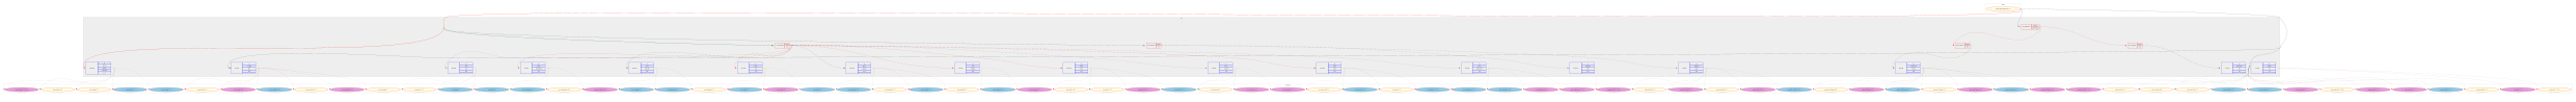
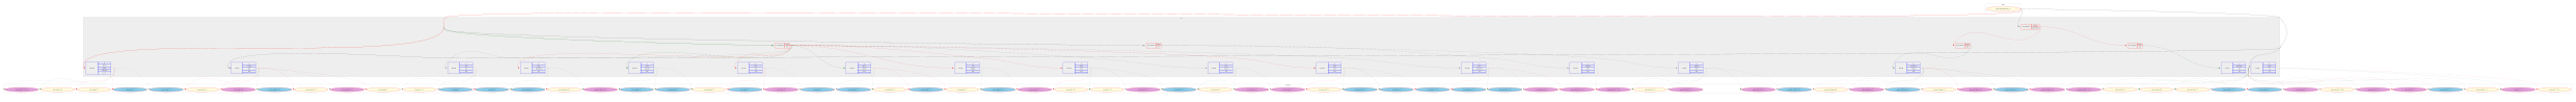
  digraph {
    compound=true
    concentrate=true
    fontname="Roboto Condensed"
    fontsize=10
    newrank=true
    rankdir=TB
    ranksep=1.5
    node [color=red fillcolor=lightyellow fontname="Roboto Condensed" fontsize=10 style=filled]
    edge [arrowhead=vee color=red fontname="Roboto Condensed" headport=w style=dotted tailport=e weight=100]
    n1 [label="games-emulation/ppsspp-1.4.2" width=4]
    n2 [color=blue label=<<TABLE BORDER="0" CELLBORDER="1" CELLSPACING="0" CELLPADDING="4" WIDTH="220"><TR><TD ROWSPAN="6" CELLPADDING="30">pack_dep</TD></TR><TR><TD WIDTH="110">no</TD></TR><TR><TD>dev-util</TD></TR><TR><TD>cmake</TD></TR><TR><TD>greaterequal</TD></TR><TR><TD>3.7.2</TD></TR></TABLE>> shape=none fillcolor="" style=""]
    n3 [color=blue label=<<TABLE BORDER="0" CELLBORDER="1" CELLSPACING="0" CELLPADDING="4" WIDTH="220"><TR><TD ROWSPAN="6" CELLPADDING="30">pack_dep</TD></TR><TR><TD WIDTH="110">no</TD></TR><TR><TD>sys-devel</TD></TR><TR><TD>make</TD></TR><TR><TD>none</TD></TR><TR><TD></TD></TR></TABLE>> shape=none fillcolor="" style=""]
    n4 [color=blue label=<<TABLE BORDER="0" CELLBORDER="1" CELLSPACING="0" CELLPADDING="4" WIDTH="220"><TR><TD ROWSPAN="6" CELLPADDING="30">pack_dep</TD></TR><TR><TD WIDTH="110">no</TD></TR><TR><TD>dev-db</TD></TR><TR><TD>sqlite</TD></TR><TR><TD>none</TD></TR><TR><TD></TD></TR></TABLE>> shape=none fillcolor="" style=""]
    n5 [color=blue label=<<TABLE BORDER="0" CELLBORDER="1" CELLSPACING="0" CELLPADDING="4" WIDTH="220"><TR><TD ROWSPAN="6" CELLPADDING="30">pack_dep</TD></TR><TR><TD WIDTH="110">no</TD></TR><TR><TD>dev-qt</TD></TR><TR><TD>assistant</TD></TR><TR><TD>none</TD></TR><TR><TD></TD></TR></TABLE>> shape=none fillcolor="" style=""]
    n6 [color=blue label=<<TABLE BORDER="0" CELLBORDER="1" CELLSPACING="0" CELLPADDING="4" WIDTH="220"><TR><TD ROWSPAN="6" CELLPADDING="30">pack_dep</TD></TR><TR><TD WIDTH="110">no</TD></TR><TR><TD>dev-qt</TD></TR><TR><TD>qtcore</TD></TR><TR><TD>none</TD></TR><TR><TD></TD></TR></TABLE>> shape=none fillcolor="" style=""]
    n7 [color=blue label=<<TABLE BORDER="0" CELLBORDER="1" CELLSPACING="0" CELLPADDING="4" WIDTH="220"><TR><TD ROWSPAN="6" CELLPADDING="30">pack_dep</TD></TR><TR><TD WIDTH="110">no</TD></TR><TR><TD>dev-qt</TD></TR><TR><TD>qtdeclarative</TD></TR><TR><TD>none</TD></TR><TR><TD></TD></TR></TABLE>> shape=none fillcolor="" style=""]
    n8 [color=blue label=<<TABLE BORDER="0" CELLBORDER="1" CELLSPACING="0" CELLPADDING="4" WIDTH="220"><TR><TD ROWSPAN="6" CELLPADDING="30">pack_dep</TD></TR><TR><TD WIDTH="110">no</TD></TR><TR><TD>dev-qt</TD></TR><TR><TD>qtgui</TD></TR><TR><TD>none</TD></TR><TR><TD></TD></TR></TABLE>> shape=none fillcolor="" style=""]
    n9 [color=blue label=<<TABLE BORDER="0" CELLBORDER="1" CELLSPACING="0" CELLPADDING="4" WIDTH="220"><TR><TD ROWSPAN="6" CELLPADDING="30">pack_dep</TD></TR><TR><TD WIDTH="110">no</TD></TR><TR><TD>dev-qt</TD></TR><TR><TD>qtmultimedia</TD></TR><TR><TD>none</TD></TR><TR><TD></TD></TR></TABLE>> shape=none fillcolor="" style=""]
    n10 [color=blue label=<<TABLE BORDER="0" CELLBORDER="1" CELLSPACING="0" CELLPADDING="4" WIDTH="220"><TR><TD ROWSPAN="6" CELLPADDING="30">pack_dep</TD></TR><TR><TD WIDTH="110">no</TD></TR><TR><TD>dev-qt</TD></TR><TR><TD>qtopengl</TD></TR><TR><TD>none</TD></TR><TR><TD></TD></TR></TABLE>> shape=none fillcolor="" style=""]
    n11 [color=blue label=<<TABLE BORDER="0" CELLBORDER="1" CELLSPACING="0" CELLPADDING="4" WIDTH="220"><TR><TD ROWSPAN="6" CELLPADDING="30">pack_dep</TD></TR><TR><TD WIDTH="110">no</TD></TR><TR><TD>dev-qt</TD></TR><TR><TD>qtsvg</TD></TR><TR><TD>none</TD></TR><TR><TD></TD></TR></TABLE>> shape=none fillcolor="" style=""]
    n12 [color=blue label=<<TABLE BORDER="0" CELLBORDER="1" CELLSPACING="0" CELLPADDING="4" WIDTH="220"><TR><TD ROWSPAN="6" CELLPADDING="30">pack_dep</TD></TR><TR><TD WIDTH="110">no</TD></TR><TR><TD>dev-qt</TD></TR><TR><TD>qtwebkit</TD></TR><TR><TD>none</TD></TR><TR><TD></TD></TR></TABLE>> shape=none fillcolor="" style=""]
    n13 [color=blue label=<<TABLE BORDER="0" CELLBORDER="1" CELLSPACING="0" CELLPADDING="4" WIDTH="220"><TR><TD ROWSPAN="6" CELLPADDING="30">pack_dep</TD></TR><TR><TD WIDTH="110">no</TD></TR><TR><TD>dev-qt</TD></TR><TR><TD>qtwidgets</TD></TR><TR><TD>none</TD></TR><TR><TD></TD></TR></TABLE>> shape=none fillcolor="" style=""]
    n14 [label=<<TABLE BORDER="0" CELLBORDER="1" CELLSPACING="0" CELLPADDING="4"><TR><TD ROWSPAN="3" CELLPADDING="10">use_conditional</TD></TR><TR><TD>positive</TD></TR><TR><TD>qt5</TD></TR></TABLE>> shape=none fillcolor="" style=""]
    n15 [color=blue label=<<TABLE BORDER="0" CELLBORDER="1" CELLSPACING="0" CELLPADDING="4" WIDTH="220"><TR><TD ROWSPAN="6" CELLPADDING="30">pack_dep</TD></TR><TR><TD WIDTH="110">no</TD></TR><TR><TD>media-libs</TD></TR><TR><TD>libsdl</TD></TR><TR><TD>none</TD></TR><TR><TD></TD></TR></TABLE>> shape=none fillcolor="" style=""]
    n16 [color=blue label=<<TABLE BORDER="0" CELLBORDER="1" CELLSPACING="0" CELLPADDING="4" WIDTH="220"><TR><TD ROWSPAN="6" CELLPADDING="30">pack_dep</TD></TR><TR><TD WIDTH="110">no</TD></TR><TR><TD>media-libs</TD></TR><TR><TD>libsdl2</TD></TR><TR><TD>none</TD></TR><TR><TD></TD></TR></TABLE>> shape=none fillcolor="" style=""]
    n17 [label=<<TABLE BORDER="0" CELLBORDER="1" CELLSPACING="0" CELLPADDING="4"><TR><TD ROWSPAN="3" CELLPADDING="10">use_conditional</TD></TR><TR><TD>positive</TD></TR><TR><TD>sdl</TD></TR></TABLE>> shape=none fillcolor="" style=""]
    n18 [color=blue label=<<TABLE BORDER="0" CELLBORDER="1" CELLSPACING="0" CELLPADDING="4" WIDTH="220"><TR><TD ROWSPAN="6" CELLPADDING="30">pack_dep</TD></TR><TR><TD WIDTH="110">no</TD></TR><TR><TD>media-video</TD></TR><TR><TD>ffmpeg</TD></TR><TR><TD>none</TD></TR><TR><TD></TD></TR></TABLE>> shape=none fillcolor="" style=""]
    n19 [label=<<TABLE BORDER="0" CELLBORDER="1" CELLSPACING="0" CELLPADDING="4"><TR><TD ROWSPAN="3" CELLPADDING="10">use_conditional</TD></TR><TR><TD>negative</TD></TR><TR><TD>libav</TD></TR></TABLE>> shape=none fillcolor="" style=""]
    n20 [color=blue label=<<TABLE BORDER="0" CELLBORDER="1" CELLSPACING="0" CELLPADDING="4" WIDTH="220"><TR><TD ROWSPAN="6" CELLPADDING="30">pack_dep</TD></TR><TR><TD WIDTH="110">no</TD></TR><TR><TD>media-video</TD></TR><TR><TD>libav</TD></TR><TR><TD>none</TD></TR><TR><TD></TD></TR></TABLE>> shape=none fillcolor="" style=""]
    n21 [label=<<TABLE BORDER="0" CELLBORDER="1" CELLSPACING="0" CELLPADDING="4"><TR><TD ROWSPAN="3" CELLPADDING="10">use_conditional</TD></TR><TR><TD>positive</TD></TR><TR><TD>libav</TD></TR></TABLE>> shape=none fillcolor="" style=""]
    n22 [label=<<TABLE BORDER="0" CELLBORDER="1" CELLSPACING="0" CELLPADDING="4"><TR><TD ROWSPAN="3" CELLPADDING="10">use_conditional</TD></TR><TR><TD>positive</TD></TR><TR><TD>system-ffmpeg</TD></TR></TABLE>> shape=none fillcolor="" style=""]
    n23 [color=blue label=<<TABLE BORDER="0" CELLBORDER="1" CELLSPACING="0" CELLPADDING="4" WIDTH="220"><TR><TD ROWSPAN="6" CELLPADDING="30">pack_dep</TD></TR><TR><TD WIDTH="110">no</TD></TR><TR><TD>sys-libs</TD></TR><TR><TD>zlib</TD></TR><TR><TD>none</TD></TR><TR><TD></TD></TR></TABLE>> shape=none fillcolor="" style=""]
    n24 [fillcolor=plum label="dev-util/cmake-3.10.0_rc4" width=4]
    n25 [fillcolor=skyblue label="dev-util/cmake-3.7.2" width=4]
    n26 [fillcolor=skyblue label="dev-util/cmake-3.8.2" width=4]
    n27 [label="dev-util/cmake-3.9.4" width=4]
    n28 [label="dev-util/cmake-3.9.5" width=4]
    n29 [fillcolor=plum label="sys-devel/make-3.80-r4" width=4]
    n30 [label="sys-devel/make-3.81-r2" width=4]
    n31 [fillcolor=skyblue label="sys-devel/make-3.82-r4" width=4]
    n32 [fillcolor=plum label="sys-devel/make-4.0-r1" width=4]
    n33 [label="sys-devel/make-4.1-r1" width=4]
    n34 [label="sys-devel/make-4.2.1" width=4]
    n35 [label="dev-db/sqlite-3.19.3" width=4]
    n36 [fillcolor=skyblue label="dev-db/sqlite-3.20.0" width=4]
    n37 [fillcolor=plum label="dev-db/sqlite-3.20.1-r1" width=4]
    n38 [label="dev-db/sqlite-3.21.0" width=4]
    n39 [label="dev-qt/assistant-4.8.7" width=4]
    n40 [fillcolor=plum label="dev-qt/assistant-5.7.1" width=4]
    n41 [fillcolor=plum label="dev-qt/assistant-5.9.2" width=4]
    n42 [fillcolor=skyblue label="dev-qt/qtcore-4.8.7-r2" width=4]
    n43 [label="dev-qt/qtcore-4.8.7-r3" width=4]
    n44 [fillcolor=skyblue label="dev-qt/qtcore-5.7.1-r3" width=4]
-   n45 [label="dev-qt/qtcore-5.9.2" width=4]
+   n45 [fillcolor=skyblue label="dev-qt/qtcore-5.9.2" width=4]
    n46 [fillcolor=skyblue label="dev-qt/qtdeclarative-4.8.7" width=4]
    n47 [fillcolor=skyblue label="dev-qt/qtdeclarative-5.7.1" width=4]
    n48 [fillcolor=plum label="dev-qt/qtdeclarative-5.7.1-r1" width=4]
    n49 [fillcolor=plum label="dev-qt/qtdeclarative-5.9.2" width=4]
    n50 [fillcolor=skyblue label="dev-qt/qtgui-4.8.7" width=4]
    n51 [label="dev-qt/qtgui-5.7.1-r1" width=4]
    n52 [fillcolor=skyblue label="dev-qt/qtgui-5.9.2" width=4]
    n53 [label="dev-qt/qtmultimedia-4.8.7" width=4]
    n54 [fillcolor=skyblue label="dev-qt/qtmultimedia-5.7.1" width=4]
    n55 [fillcolor=plum label="dev-qt/qtmultimedia-5.9.2" width=4]
    n56 [fillcolor=skyblue label="dev-qt/qtopengl-4.8.7" width=4]
    n57 [fillcolor=skyblue label="dev-qt/qtopengl-5.7.1" width=4]
    n58 [label="dev-qt/qtopengl-5.9.2" width=4]
    n59 [fillcolor=plum label="dev-qt/qtsvg-4.8.7" width=4]
    n60 [fillcolor=skyblue label="dev-qt/qtsvg-5.7.1" width=4]
    n61 [fillcolor=skyblue label="dev-qt/qtsvg-5.9.2" width=4]
    n62 [label="dev-qt/qtwebkit-4.10.4" width=4]
    n63 [fillcolor=skyblue label="dev-qt/qtwebkit-4.8.7" width=4]
    n64 [label="dev-qt/qtwebkit-5.7.1" width=4]
    n65 [fillcolor=skyblue label="dev-qt/qtwebkit-5.9.1" width=4]
    n66 [fillcolor=plum label="dev-qt/qtwidgets-5.7.1" width=4]
    n67 [fillcolor=skyblue label="dev-qt/qtwidgets-5.9.2" width=4]
    n68 [fillcolor=plum label="media-libs/libsdl-1.2.15-r9" width=4]
    n69 [fillcolor=plum label="media-libs/libsdl2-2.0.4" width=4]
    n70 [label="media-libs/libsdl2-2.0.5" width=4]
    n71 [fillcolor=skyblue label="media-libs/libsdl2-2.0.5-r1" width=4]
    n72 [fillcolor=plum label="media-libs/libsdl2-2.0.6" width=4]
-   n73 [label="media-libs/libsdl2-2.0.7" width=4]
    n74 [fillcolor=plum label="media-video/ffmpeg-3.2.6" width=4]
    n75 [fillcolor=skyblue label="media-video/ffmpeg-3.2.7" width=4]
    n76 [fillcolor=plum label="media-video/ffmpeg-3.3.3" width=4]
    n77 [label="media-video/ffmpeg-3.3.4" width=4]
    n78 [fillcolor=skyblue label="media-video/ffmpeg-3.3.5" width=4]
    n79 [fillcolor=plum label="media-video/ffmpeg-3.4" width=4]
    n80 [label="media-video/ffmpeg-9999" width=4]
    n81 [label="media-video/libav-11.3" width=4]
    n82 [fillcolor=plum label="media-video/libav-11.3-r1" width=4]
    n83 [label="media-video/libav-11.4" width=4]
    n84 [fillcolor=skyblue label="media-video/libav-11.6" width=4]
    n85 [fillcolor=plum label="media-video/libav-11.7" width=4]
    n86 [fillcolor=plum label="media-media/libav-11.8" width=4]
    n87 [label="media-video/libav-11.9999" width=4]
    n88 [fillcolor=plum label="media-video/libav-12" width=4]
    n89 [fillcolor=skyblue label="media-video/libav-12.1" width=4]
    n90 [fillcolor=skyblue label="media-video/libav-12.2" width=4]
    n91 [label="media-video/libav-9.17" width=4]
    n92 [label="media-video/libav-9999" width=4]
    n93 [fillcolor=plum label="sys-libs/zlib-1.2.11" width=4]
    n94 [label="sys-libs/zlib-1.2.11-r4" width=4]
    subgraph cluster_1 {
      color=gray
      label=<<i>ebuild</i>>
      rank=same
      n1
    }
    subgraph cluster_2 {
      color=gray
      label=<<i>dependencies</i>>
      subgraph cluster_3 {
        color=gray
        fillcolor="#eeeeee"
        label=<<i>compile</i>>
        style=filled
        subgraph sub_4 {
          color=gray
          fillcolor="#eeeeee"
          label=<<i>compile</i>>
          style=filled
          n2
        }
        subgraph sub_5 {
          color=gray
          fillcolor="#eeeeee"
          label=<<i>compile</i>>
          style=filled
          n3
        }
      }
      subgraph cluster_6 {
        color=gray
        fillcolor="#eeeeee"
        label=<<i>compile and run</i>>
        style=filled
        subgraph sub_7 {
          color=gray
          fillcolor="#eeeeee"
          label=<<i>compile and run</i>>
          style=filled
          n14
          subgraph sub_8 {
            color=gray
            fillcolor="#eeeeee"
            label=<<i>compile and run</i>>
            style=filled
            n4
          }
          subgraph sub_9 {
            color=gray
            fillcolor="#eeeeee"
            label=<<i>compile and run</i>>
            style=filled
            n5
          }
          subgraph sub_10 {
            color=gray
            fillcolor="#eeeeee"
            label=<<i>compile and run</i>>
            style=filled
            n6
          }
          subgraph sub_11 {
            color=gray
            fillcolor="#eeeeee"
            label=<<i>compile and run</i>>
            style=filled
            n7
          }
          subgraph sub_12 {
            color=gray
            fillcolor="#eeeeee"
            label=<<i>compile and run</i>>
            style=filled
            n8
          }
          subgraph sub_13 {
            color=gray
            fillcolor="#eeeeee"
            label=<<i>compile and run</i>>
            style=filled
            n9
          }
          subgraph sub_14 {
            color=gray
            fillcolor="#eeeeee"
            label=<<i>compile and run</i>>
            style=filled
            n10
          }
          subgraph sub_15 {
            color=gray
            fillcolor="#eeeeee"
            label=<<i>compile and run</i>>
            style=filled
            n11
          }
          subgraph sub_16 {
            color=gray
            fillcolor="#eeeeee"
            label=<<i>compile and run</i>>
            style=filled
            n12
          }
          subgraph sub_17 {
            color=gray
            fillcolor="#eeeeee"
            label=<<i>compile and run</i>>
            style=filled
            n13
          }
        }
        subgraph sub_18 {
          color=gray
          fillcolor="#eeeeee"
          label=<<i>compile and run</i>>
          style=filled
          n17
          subgraph sub_19 {
            color=gray
            fillcolor="#eeeeee"
            label=<<i>compile and run</i>>
            style=filled
            n15
          }
          subgraph sub_20 {
            color=gray
            fillcolor="#eeeeee"
            label=<<i>compile and run</i>>
            style=filled
            n16
          }
        }
        subgraph sub_21 {
          color=gray
          fillcolor="#eeeeee"
          label=<<i>compile and run</i>>
          style=filled
          n22
          subgraph sub_22 {
            color=gray
            fillcolor="#eeeeee"
            label=<<i>compile and run</i>>
            style=filled
            n19
            subgraph sub_23 {
              color=gray
              fillcolor="#eeeeee"
              label=<<i>compile and run</i>>
              style=filled
              n18
            }
          }
          subgraph sub_24 {
            color=gray
            fillcolor="#eeeeee"
            label=<<i>compile and run</i>>
            style=filled
            n21
            subgraph sub_25 {
              color=gray
              fillcolor="#eeeeee"
              label=<<i>compile and run</i>>
              style=filled
              n20
            }
          }
        }
        subgraph sub_26 {
          color=gray
          fillcolor="#eeeeee"
          label=<<i>compile and run</i>>
          style=filled
          n23
        }
      }
      subgraph cluster_27 {
        color=gray
        fillcolor="#eeeeee"
        label=<<i>run</i>>
        style=filled
      }
    }
    subgraph cluster_28 {
      color=gray
      label=<<i>candidates</i>>
      rank=same
      subgraph sub_29 {
        color=black
        label=<<i>candidates</i>>
        nodesep=1
        rank=same
        n24
        n25
        n26
        n27
        n28
      }
      subgraph sub_30 {
        color=black
        label=<<i>candidates</i>>
        nodesep=1
        rank=same
        n29
        n30
        n31
        n32
        n33
        n34
      }
      subgraph sub_31 {
        color=black
        label=<<i>candidates</i>>
        nodesep=1
        rank=same
        n35
        n36
        n37
        n38
      }
      subgraph sub_32 {
        color=black
        label=<<i>candidates</i>>
        nodesep=1
        rank=same
        n39
        n40
        n41
      }
      subgraph sub_33 {
        color=black
        label=<<i>candidates</i>>
        nodesep=1
        rank=same
        n42
        n43
        n44
        n45
      }
      subgraph sub_34 {
        color=black
        label=<<i>candidates</i>>
        nodesep=1
        rank=same
        n46
        n47
        n48
        n49
      }
      subgraph sub_35 {
        color=black
        label=<<i>candidates</i>>
        nodesep=1
        rank=same
        n50
        n51
        n52
      }
      subgraph sub_36 {
        color=black
        label=<<i>candidates</i>>
        nodesep=1
        rank=same
        n53
        n54
        n55
      }
      subgraph sub_37 {
        color=black
        label=<<i>candidates</i>>
        nodesep=1
        rank=same
        n56
        n57
        n58
      }
      subgraph sub_38 {
        color=black
        label=<<i>candidates</i>>
        nodesep=1
        rank=same
        n59
        n60
        n61
      }
      subgraph sub_39 {
        color=black
        label=<<i>candidates</i>>
        nodesep=1
        rank=same
        n62
        n63
        n64
        n65
      }
      subgraph sub_40 {
        color=black
        label=<<i>candidates</i>>
        nodesep=1
        rank=same
        n66
        n67
      }
      subgraph sub_41 {
        color=black
        label=<<i>candidates</i>>
        nodesep=1
        rank=same
        n68
      }
      subgraph sub_42 {
        color=black
        label=<<i>candidates</i>>
        nodesep=1
        rank=same
        n69
        n70
        n71
        n72
-       n73
      }
      subgraph sub_43 {
        color=black
        label=<<i>candidates</i>>
        nodesep=1
        rank=same
        n74
        n75
        n76
        n77
        n78
        n79
        n80
      }
      subgraph sub_44 {
        color=black
        label=<<i>candidates</i>>
        nodesep=1
        rank=same
        n81
        n82
        n83
        n84
        n85
        n86
        n87
        n88
        n89
        n90
        n91
        n92
      }
      subgraph sub_45 {
        color=black
        label=<<i>candidates</i>>
        nodesep=1
        rank=same
        n93
        n94
      }
    }
    n1 -> n2 [style=solid weight=20]
    n1 -> n3 [color=gray40 style=solid weight=20]
    n1 -> n14 [arrowhead=odotvee color=darkgreen style=solid weight=20]
    n1 -> n17 [arrowhead=odotvee color=gray40 style=solid weight=20]
    n1 -> n22 [arrowhead=odotvee color=gray40 style=solid weight=20]
    n1 -> n23 [arrowhead=odotvee color=gray40 style=solid weight=20]
    n2 -> n24 [color=gray40]
    n2 -> n25 [color=gray40]
    n2 -> n26
    n2 -> n27
    n2 -> n28 [color=darkgreen]
    n3 -> n29 [color=gray40]
    n3 -> n30
    n3 -> n31 [color=darkgreen]
    n3 -> n32
    n3 -> n33
    n3 -> n34
    n4 -> n35
    n4 -> n36 [color=darkgreen]
    n4 -> n37 [color=gray40]
    n4 -> n38 [color=darkgreen]
    n5 -> n39 [color=darkgreen]
    n5 -> n40 [color=gray40]
    n5 -> n41 [color=darkgreen]
    n6 -> n42 [color=darkgreen]
    n6 -> n43
    n6 -> n44
    n6 -> n45 [color=darkgreen]
    n7 -> n46 [color=darkgreen]
    n7 -> n47
    n7 -> n48
    n7 -> n49 [color=gray40]
    n8 -> n50 [color=gray40]
    n8 -> n51 [color=gray40]
    n8 -> n52
    n9 -> n53
    n9 -> n54 [color=darkgreen]
    n9 -> n55 [color=darkgreen]
    n10 -> n56 [color=darkgreen]
    n10 -> n57 [color=darkgreen]
    n10 -> n58 [color=darkgreen]
    n11 -> n59
    n11 -> n60
    n11 -> n61 [color=gray40]
    n12 -> n62 [color=darkgreen]
    n12 -> n63 [color=gray40]
    n12 -> n64
    n12 -> n65
    n13 -> n66
    n13 -> n67 [color=darkgreen]
    n14 -> n4 [style=dashed weight=20]
    n14 -> n5 [color=gray40 style=dashed weight=20]
    n14 -> n6 [style=dashed weight=20]
    n14 -> n7 [color=gray40 style=dashed weight=20]
    n14 -> n8 [color=gray40 style=dashed weight=20]
    n14 -> n9 [style=dashed weight=20]
    n14 -> n10 [color=darkgreen style=dashed weight=20]
    n14 -> n11 [style=dashed weight=20]
    n14 -> n12 [color=darkgreen style=dashed weight=20]
    n14 -> n13 [style=dashed weight=20]
    n15 -> n68
    n16 -> n69 [color=gray40]
    n16 -> n70 [color=darkgreen]
    n16 -> n71 [color=gray40]
    n16 -> n72 [color=darkgreen]
-   n16 -> n73 [color=darkgreen]
    n17 -> n15 [color=gray40 style=dashed weight=20]
    n17 -> n16 [color=gray40 style=dashed weight=20]
    n18 -> n74
    n18 -> n75 [color=darkgreen]
    n18 -> n76
    n18 -> n77 [color=gray40]
    n18 -> n78 [color=darkgreen]
    n18 -> n79 [color=gray40]
    n18 -> n80 [color=gray40]
    n19 -> n18 [color=darkgreen style=dashed weight=20]
    n20 -> n81 [color=gray40]
    n20 -> n82 [color=gray40]
    n20 -> n83 [color=gray40]
    n20 -> n84 [color=gray40]
    n20 -> n85
    n20 -> n86 [color=gray40]
    n20 -> n87 [color=gray40]
    n20 -> n88 [color=gray40]
    n20 -> n89
    n20 -> n90 [color=gray40]
    n20 -> n91 [color=darkgreen]
    n20 -> n92 [color=darkgreen]
    n21 -> n20 [color=darkgreen style=dashed weight=20]
    n22 -> n19 [style=dashed weight=20]
    n22 -> n21 [style=dashed weight=20]
    n23 -> n93 [color=darkgreen]
    n23 -> n94
  }
